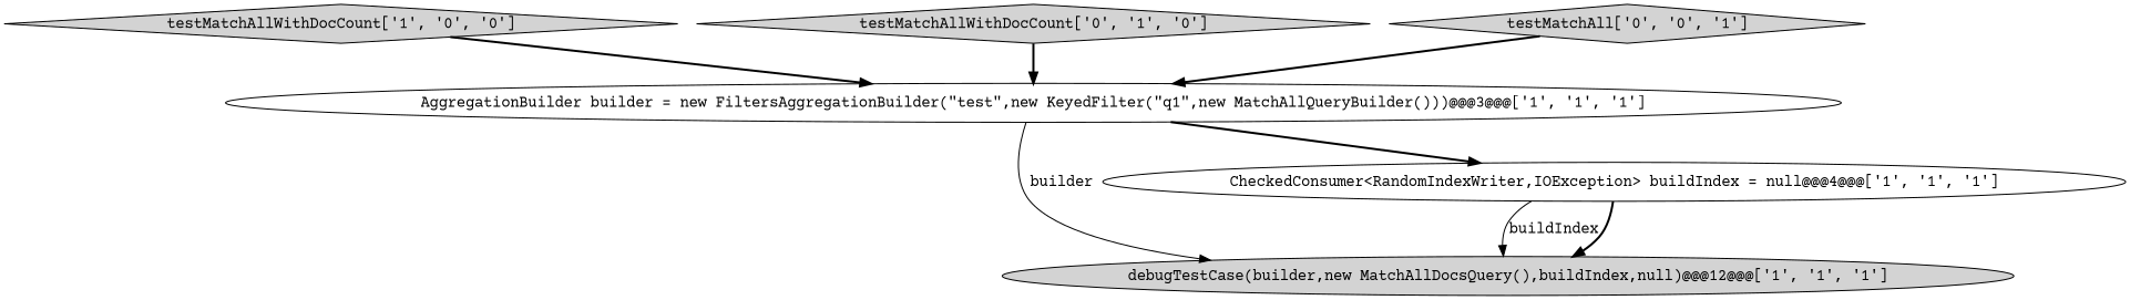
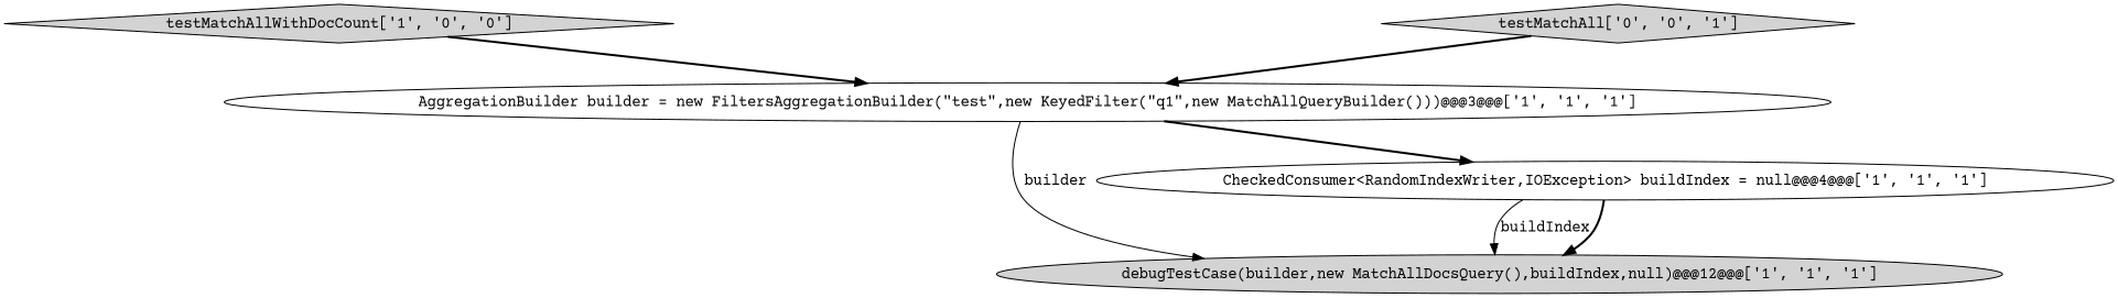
  digraph {
    fontname="Courier Prime"
    node [fillcolor=lightgray shape=ellipse style=filled fontname="Courier Prime"]
    edge [style=bold fontname="Courier Prime"]
    n1 [fillcolor=white label="AggregationBuilder builder = new FiltersAggregationBuilder(\"test\",new KeyedFilter(\"q1\",new MatchAllQueryBuilder()))@@@3@@@['1', '1', '1']"]
    n2 [label="debugTestCase(builder,new MatchAllDocsQuery(),buildIndex,null)@@@12@@@['1', '1', '1']"]
    n3 [fillcolor=white label="CheckedConsumer<RandomIndexWriter,IOException> buildIndex = null@@@4@@@['1', '1', '1']"]
    n4 [label="testMatchAllWithDocCount['1', '0', '0']" shape=diamond]
-   n5 [label="testMatchAllWithDocCount['0', '1', '0']" shape=diamond]
    n6 [label="testMatchAll['0', '0', '1']" shape=diamond]
    n1 -> n2 [label=builder style=solid]
    n1 -> n3
    n3 -> n2 [label=buildIndex style=solid]
    n3 -> n2
    n4 -> n1
-   n5 -> n1
    n6 -> n1
  }
